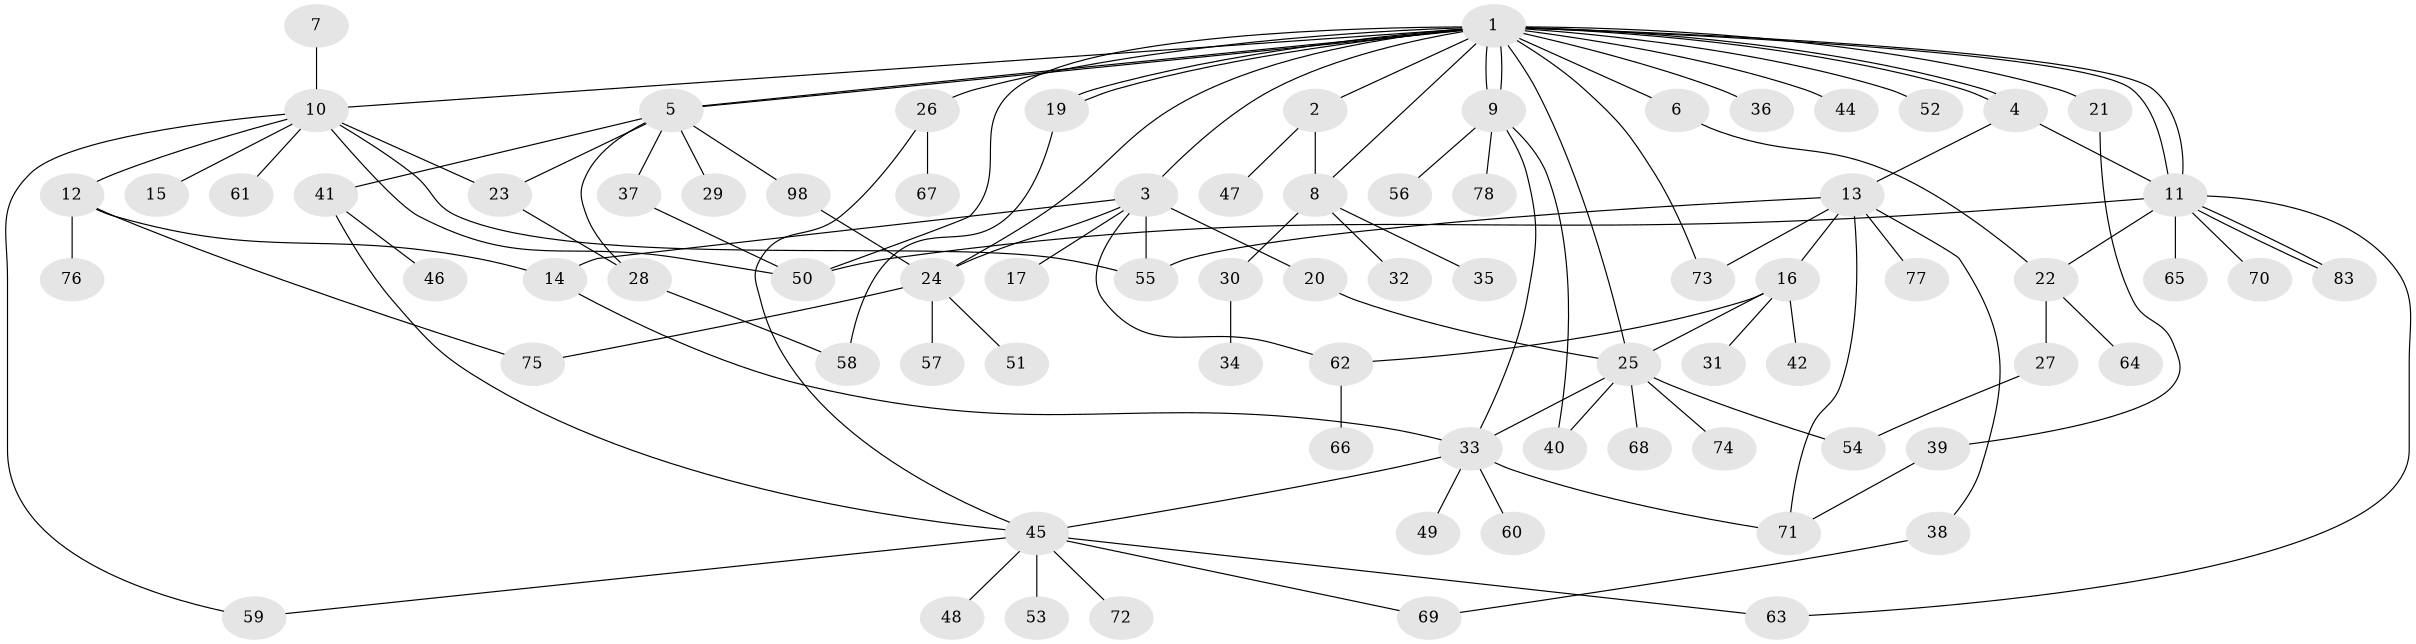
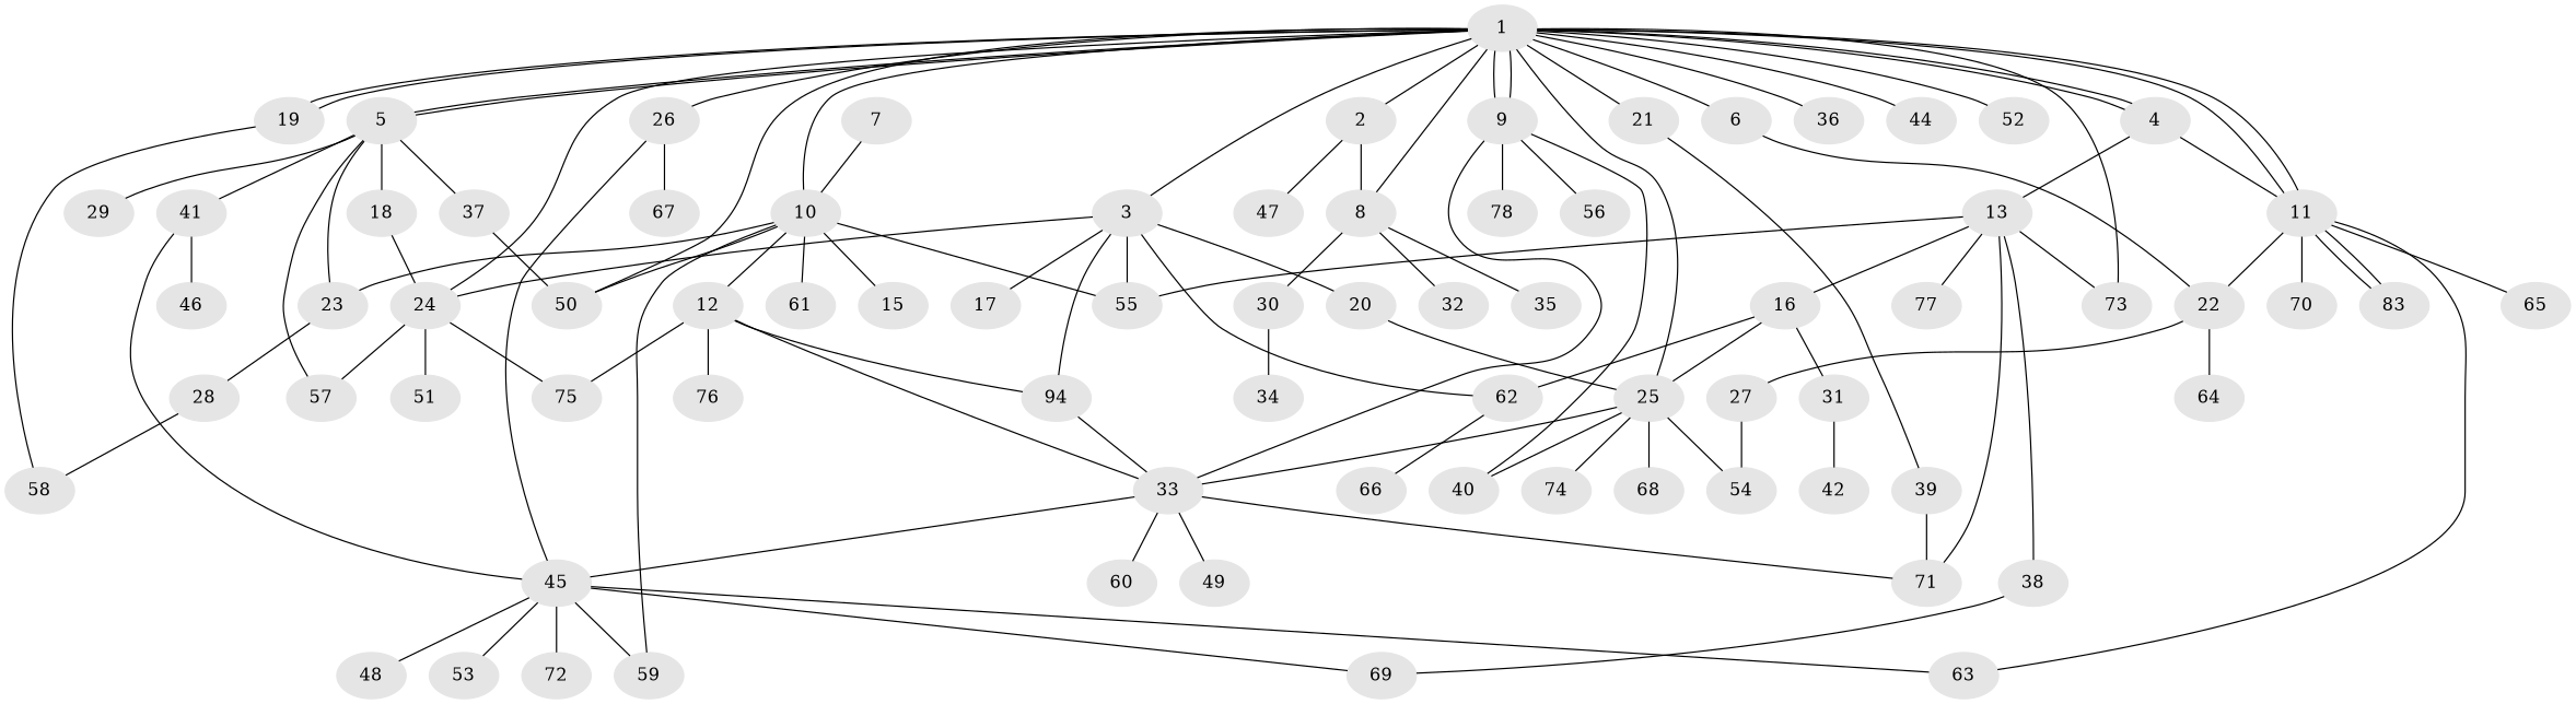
  graph {
    node [color=gray90 style=filled]
    1
    2
    3
    4
    5
    6
    8
    9
    10
    11
    19
    21
    24
    25
    26
    36
    44
    50
    52
    73
    47
-   14
+   14 [label=94]
    17
    20
    55
    62
    13
-   18 [label=98]
+   18
    23
    28
    29
    37
    41
    22
    30
    32
    35
    33
    40
    56
    78
    12
    15
    59
    61
    n46 [label=83]
    63
    65
    70
    58
    39
    75
    51
    57
    54
    68
    74
    45
    67
    7
    66
    16
    38
    71
    77
    46
    27
    64
    34
    49
    60
    76
    31
    42
    69
    48
    53
    72
    1 -- 2
    1 -- 3
    1 -- 4
    1 -- 4
    1 -- 5
    1 -- 5
    1 -- 6
    1 -- 8
    1 -- 9
    1 -- 9
    1 -- 10
    1 -- 11
    1 -- 11
    1 -- 19
    1 -- 19
    1 -- 21
    1 -- 24
    1 -- 25
    1 -- 26
    1 -- 36
    1 -- 44
    1 -- 50
    1 -- 52
    1 -- 73
    2 -- 8
    2 -- 47
    3 -- 24
    3 -- 14
    3 -- 17
    3 -- 20
    3 -- 55
    3 -- 62
    4 -- 11
    4 -- 13
    5 -- 18
    5 -- 23
-   5 -- 28
+   5 -- 57
    5 -- 29
    5 -- 37
    5 -- 41
    6 -- 22
    8 -- 30
    8 -- 32
    8 -- 35
    9 -- 33
    9 -- 40
    9 -- 56
    9 -- 78
    10 -- 50
    10 -- 55
    10 -- 23
    10 -- 12
    10 -- 15
    10 -- 59
    10 -- 61
-   11 -- 50
    11 -- 22
    11 -- n46
    11 -- n46
    11 -- 63
    11 -- 65
    11 -- 70
    19 -- 58
    21 -- 39
    24 -- 75
    24 -- 51
    24 -- 57
    25 -- 33
    25 -- 40
    25 -- 54
    25 -- 68
    25 -- 74
    26 -- 45
    26 -- 67
    14 -- 33
    20 -- 25
    62 -- 66
    13 -- 73
    13 -- 55
    13 -- 16
    13 -- 38
    13 -- 71
    13 -- 77
    18 -- 24
    23 -- 28
    28 -- 58
    37 -- 50
    41 -- 45
    41 -- 46
    22 -- 27
    22 -- 64
    30 -- 34
    33 -- 45
    33 -- 71
    33 -- 49
    33 -- 60
    12 -- 14
+   12 -- 33
    12 -- 75
    12 -- 76
    39 -- 71
    45 -- 59
    45 -- 63
    45 -- 69
    45 -- 48
    45 -- 53
    45 -- 72
    7 -- 10
    16 -- 25
    16 -- 62
    16 -- 31
-   16 -- 42
+   31 -- 42
    38 -- 69
    27 -- 54
  }
